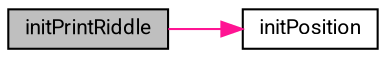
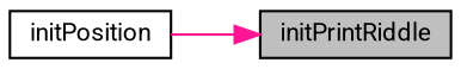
  digraph {
    rankdir=LR
    node [color=black fontname=Roboto fontsize=10 shape=record style=filled]
    n1 [fillcolor=grey75 fontcolor=black height=0.2 label=initPrintRiddle width=0.4]
    n2 [fillcolor=white height=0.2 label=initPosition width=0.4]
-   n1 -> n2 [color=deeppink fontname=Roboto fontsize=10 labelfontname=Roboto labelfontsize=10 style=solid]
+   n2 -> n1 [color=deeppink fontname=Roboto fontsize=10 labelfontname=Roboto labelfontsize=10 style=solid]
  }
